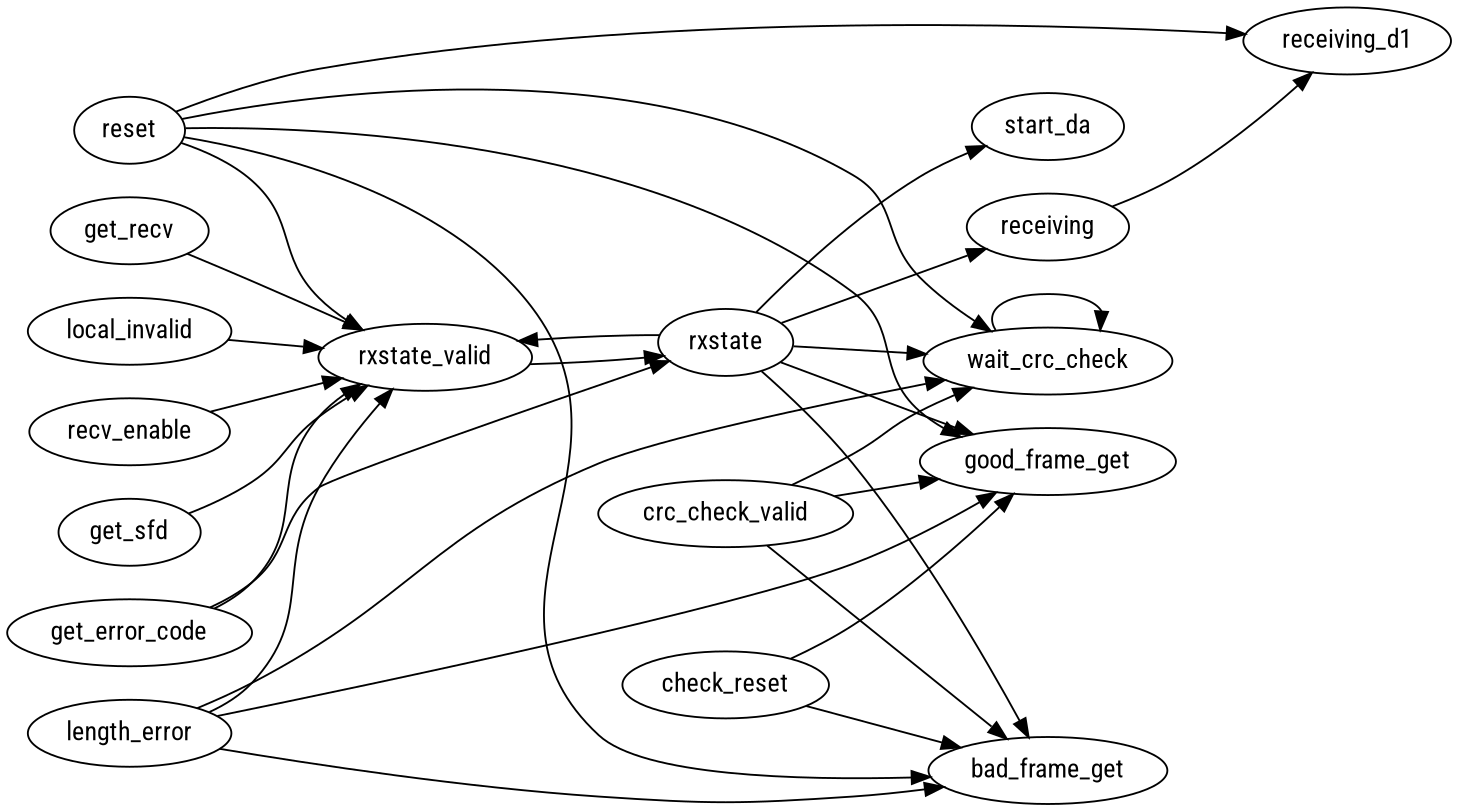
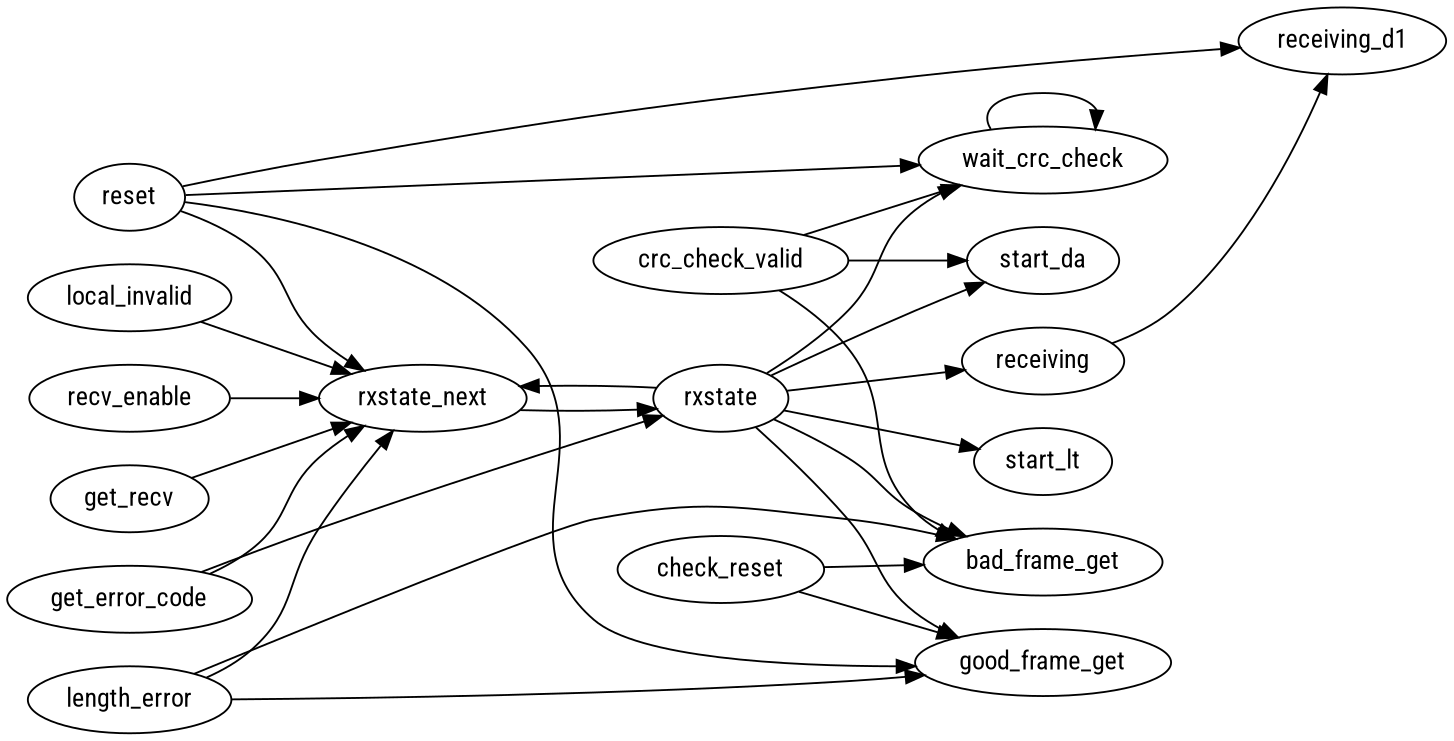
  digraph {
    fontname="Roboto Condensed"
    rankdir=LR
    node [fontname="Roboto Condensed"]
    edge [fontname="Roboto Condensed" weight=1.0]
    reset
    wait_crc_check
    bad_frame_get
-   rxstate_next [label=rxstate_valid]
+   rxstate_next
    receiving_d1
    good_frame_get
    rxstate
    start_da
+   start_lt
    receiving
    recv_enable
    length_error
    get_error_code
-   get_sfd
    n15 [label=get_recv]
    crc_check_valid
    local_invalid
    check_reset
    reset -> wait_crc_check [weight=4.0]
-   reset -> bad_frame_get [weight=4.0]
    reset -> rxstate_next [weight=12.0]
    reset -> receiving_d1 [weight=2.0]
    reset -> good_frame_get [weight=4.0]
    wait_crc_check -> wait_crc_check
    rxstate_next -> rxstate
    rxstate -> wait_crc_check [weight=3.0]
    rxstate -> bad_frame_get [weight=3.0]
    rxstate -> rxstate_next [weight=11.0]
    rxstate -> good_frame_get [weight=3.0]
    rxstate -> start_da
+   rxstate -> start_lt
    rxstate -> receiving
    receiving -> receiving_d1
    recv_enable -> rxstate_next [weight=6.0]
-   length_error -> wait_crc_check [weight=2.0]
    length_error -> bad_frame_get [weight=3.0]
    length_error -> rxstate_next [weight=3.0]
    length_error -> good_frame_get [weight=3.0]
    get_error_code -> rxstate_next [weight=3.0]
    get_error_code -> rxstate [weight=2.0]
-   get_sfd -> rxstate_next [weight=6.0]
    n15 -> rxstate_next [weight=2.0]
    crc_check_valid -> wait_crc_check [weight=2.0]
    crc_check_valid -> bad_frame_get [weight=2.0]
-   crc_check_valid -> good_frame_get [weight=2.0]
+   crc_check_valid -> start_da [weight=2.0]
    local_invalid -> rxstate_next [weight=3.0]
    check_reset -> bad_frame_get
    check_reset -> good_frame_get
  }
